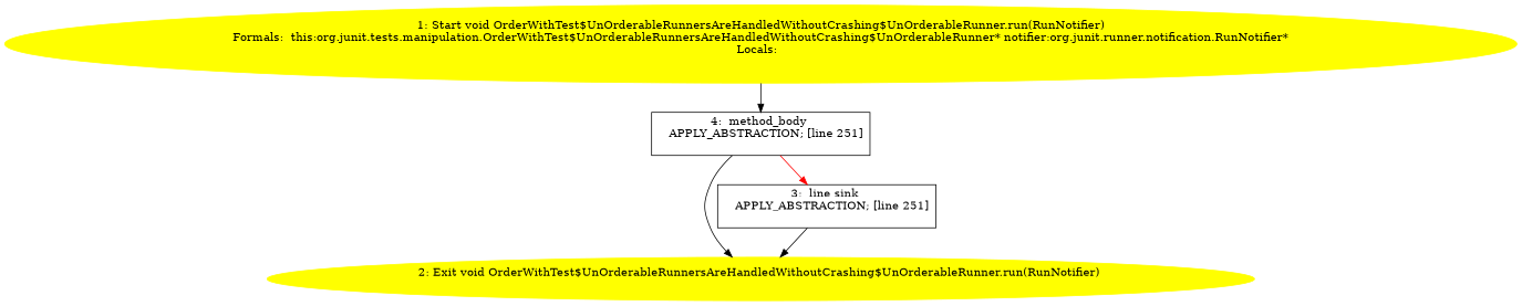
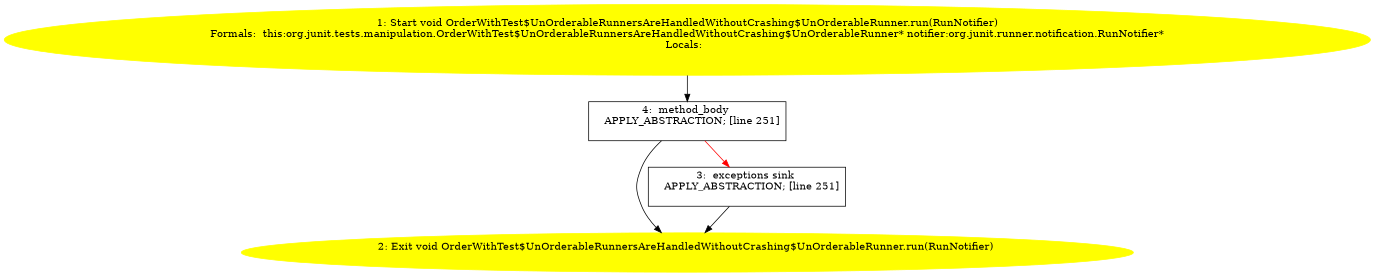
  digraph {
    n1 [color=yellow label="1: Start void OrderWithTest$UnOrderableRunnersAreHandledWithoutCrashing$UnOrderableRunner.run(RunNotifier)\nFormals:  this:org.junit.tests.manipulation.OrderWithTest$UnOrderableRunnersAreHandledWithoutCrashing$UnOrderableRunner* notifier:org.junit.runner.notification.RunNotifier*\nLocals:  \n  " style=filled]
    n2 [label="4:  method_body \n   APPLY_ABSTRACTION; [line 251]\n " shape=box]
    n3 [color=yellow label="2: Exit void OrderWithTest$UnOrderableRunnersAreHandledWithoutCrashing$UnOrderableRunner.run(RunNotifier) \n  " style=filled]
-   n4 [label="3:  line sink \n   APPLY_ABSTRACTION; [line 251]\n " shape=box]
+   n4 [label="3:  exceptions sink \n   APPLY_ABSTRACTION; [line 251]\n " shape=box]
    n1 -> n2
    n2 -> n3
    n2 -> n4 [color=red]
    n4 -> n3
  }
